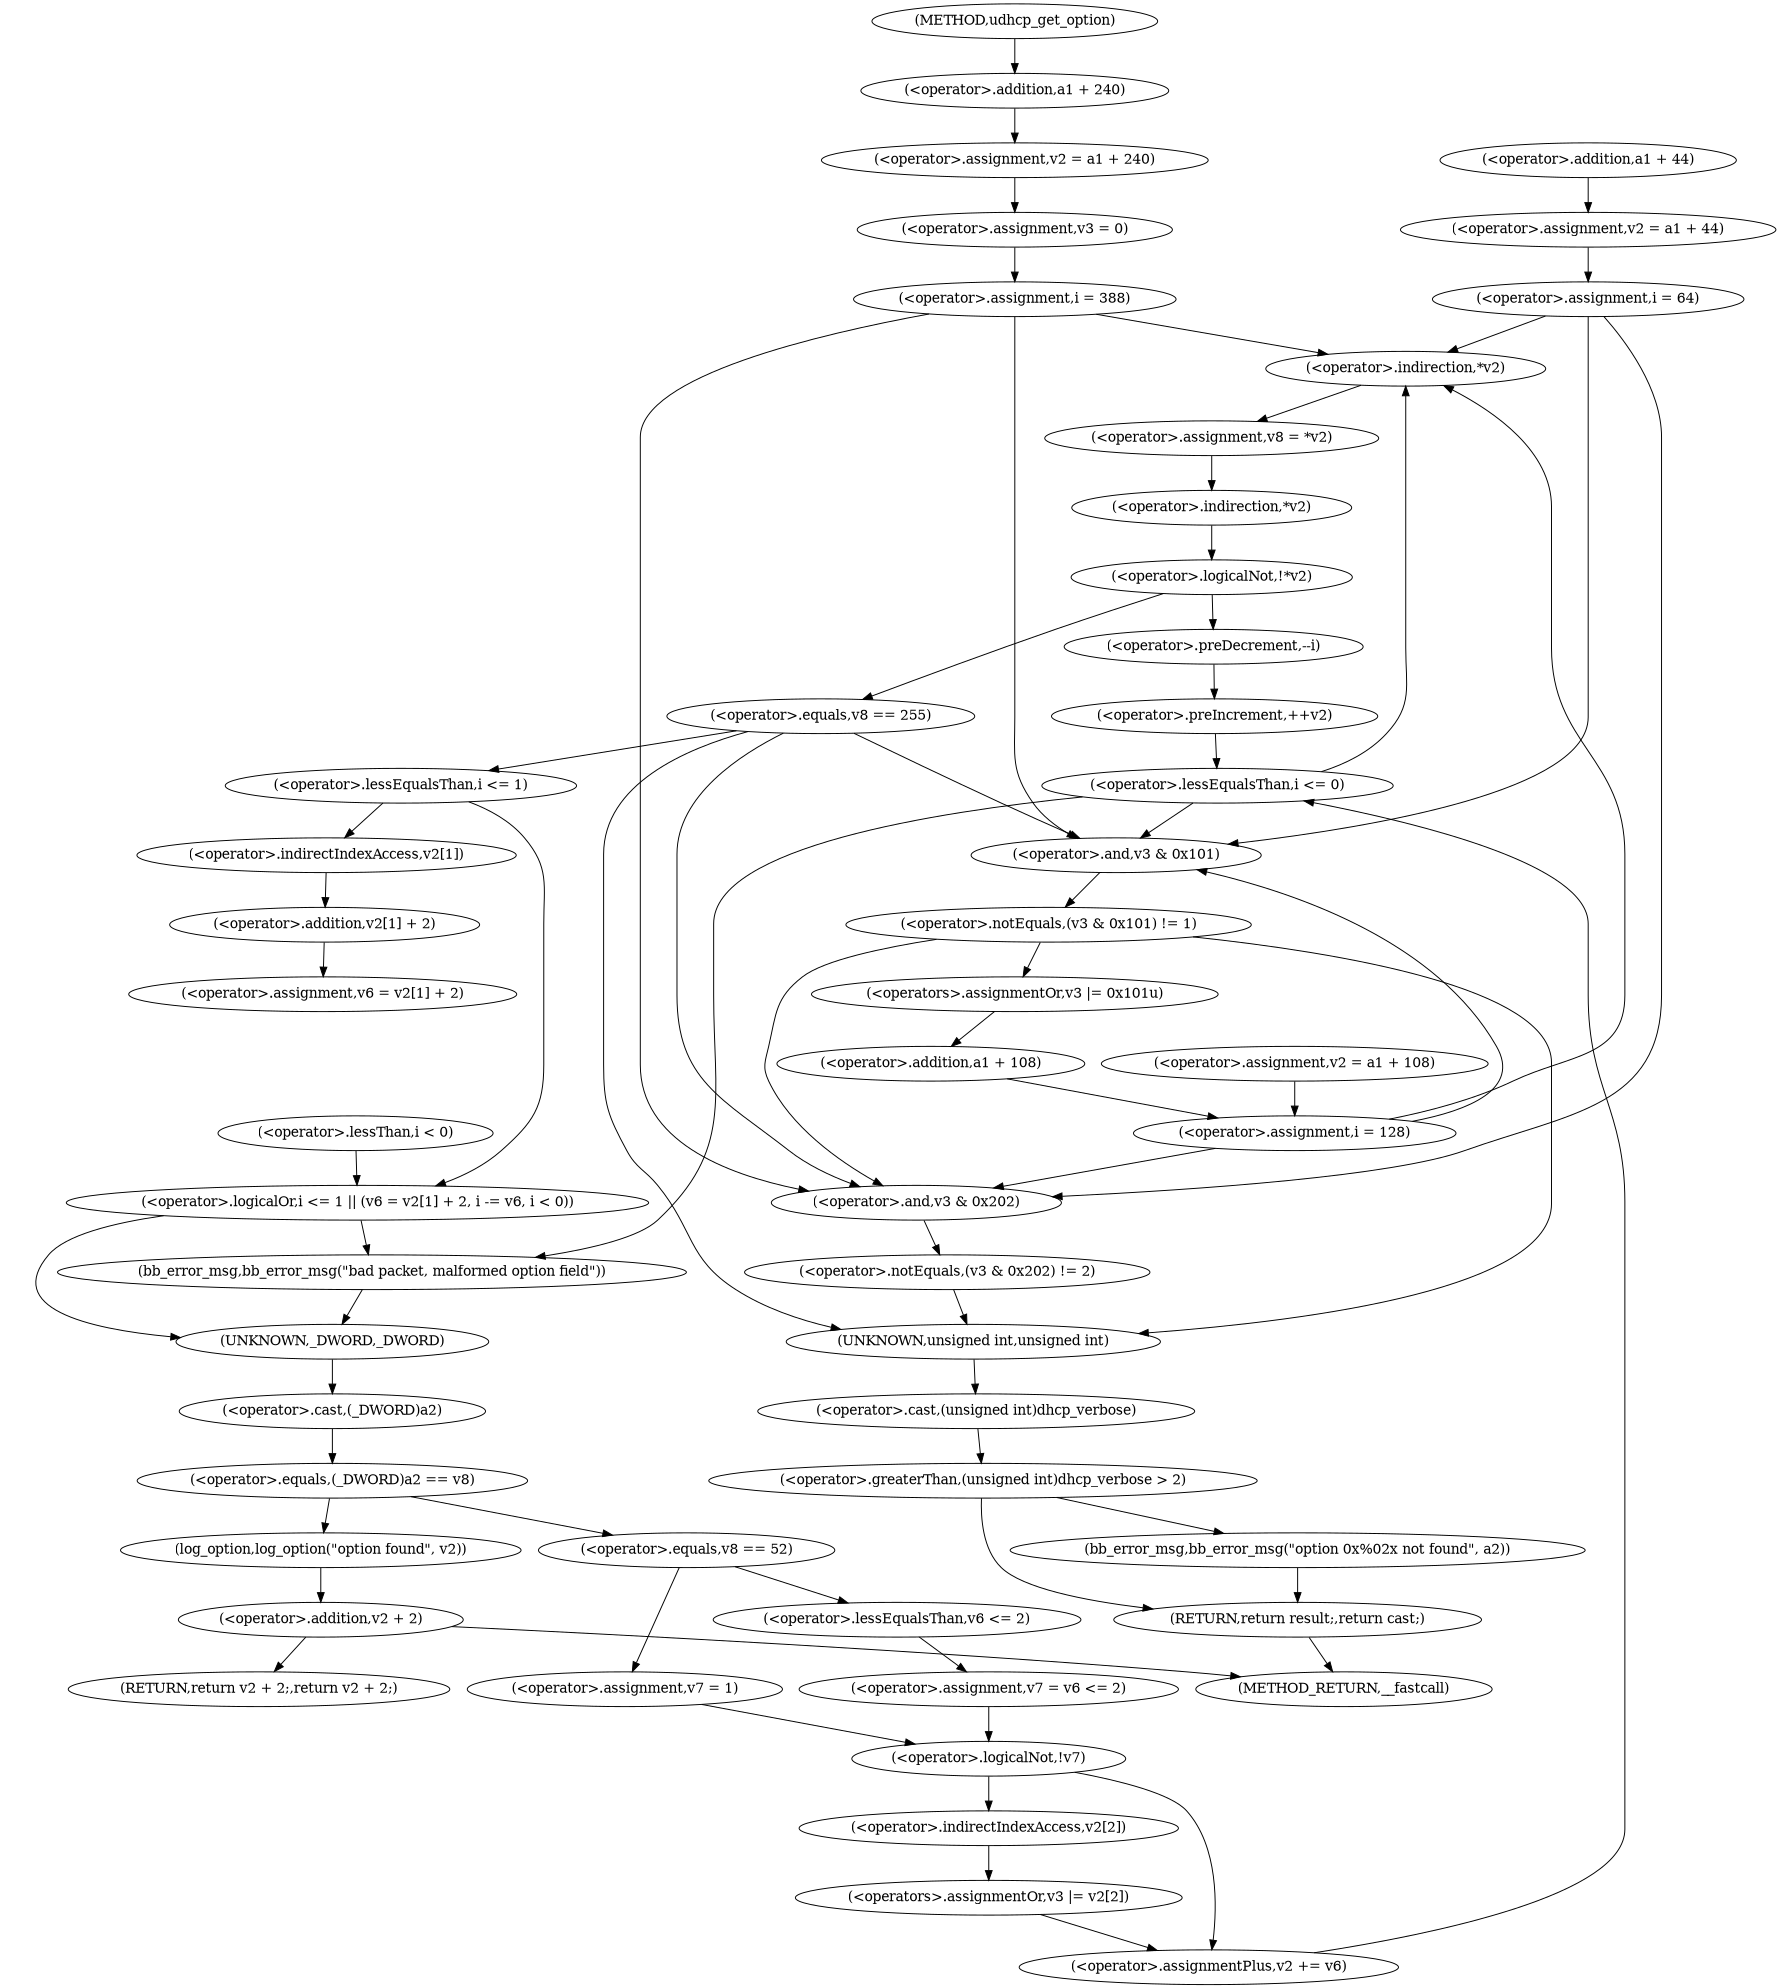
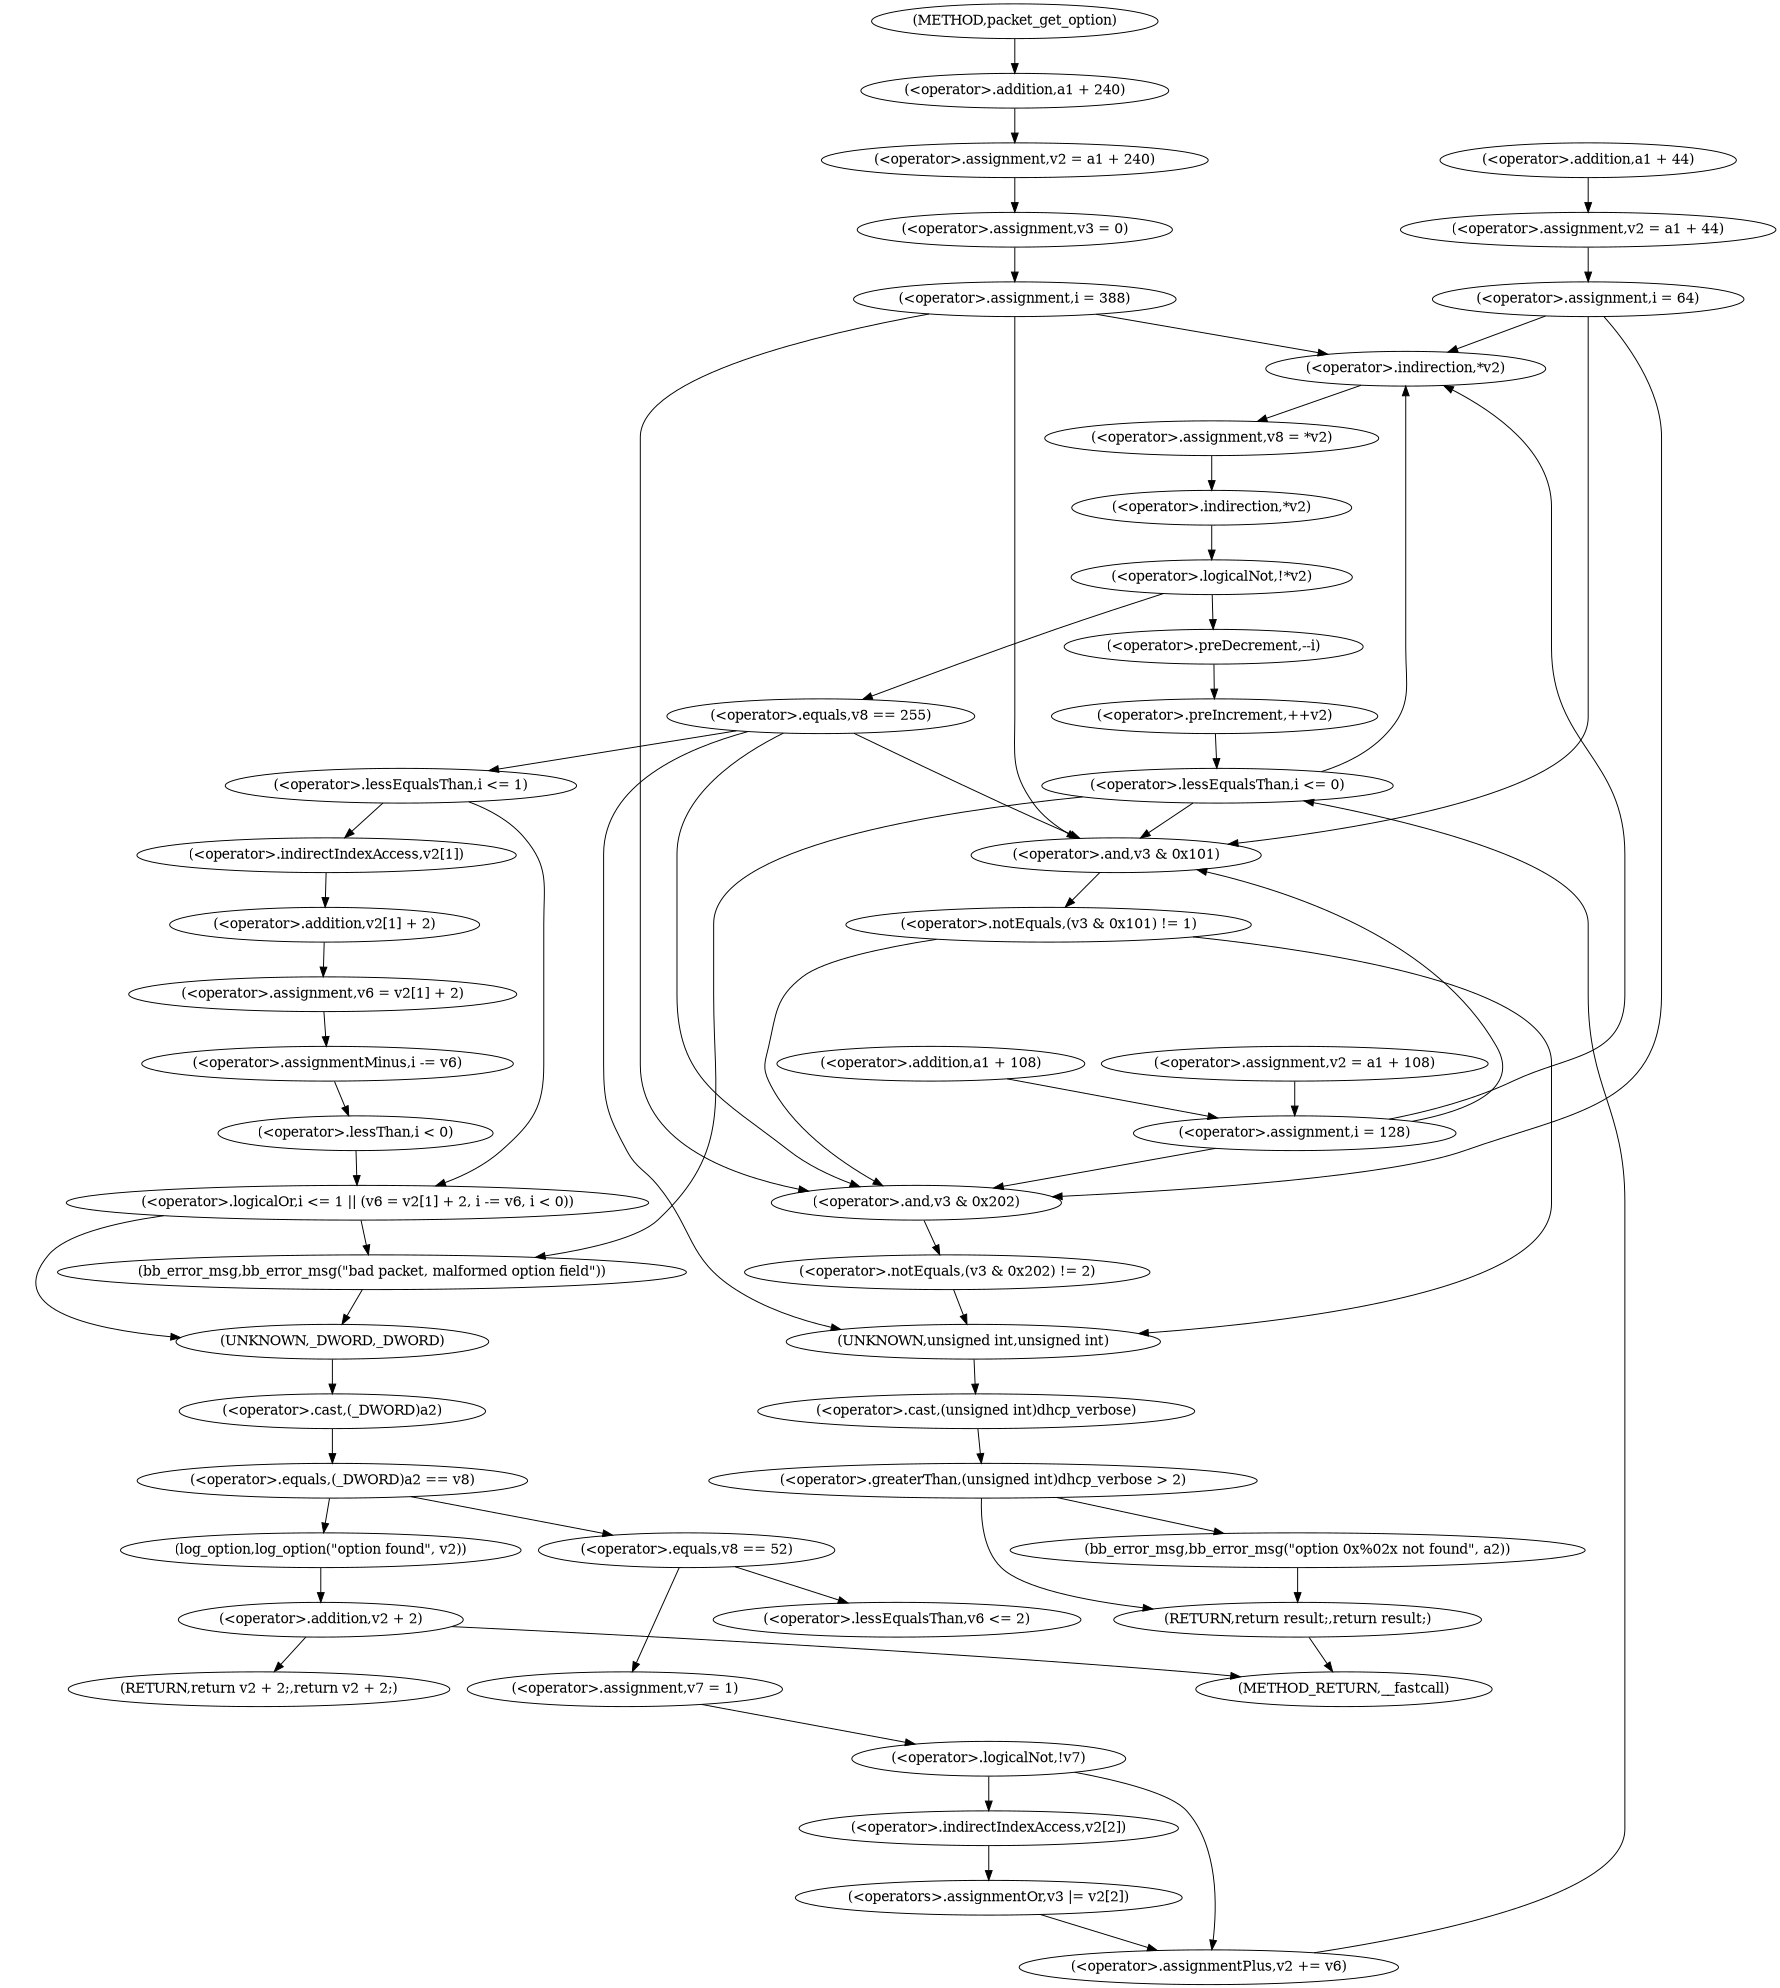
  digraph {
    n1 [label="(<operator>.assignment,v2 = a1 + 240)"]
    n2 [label="(<operator>.assignment,v3 = 0)"]
    n3 [label="(<operator>.assignment,i = 388)"]
    n4 [label="(<operator>.addition,a1 + 240)"]
    n5 [label="(<operator>.indirection,*v2)"]
    n6 [label="(<operator>.and,v3 & 0x101)"]
    n7 [label="(<operator>.and,v3 & 0x202)"]
    n8 [label="(<operator>.assignment,v8 = *v2)"]
    n9 [label="(<operator>.notEquals,(v3 & 0x101) != 1)"]
    n10 [label="(<operator>.notEquals,(v3 & 0x202) != 2)"]
    n11 [label="(<operator>.assignment,i = 64)"]
    n12 [label="(<operator>.indirection,*v2)"]
    n13 [label="(<operator>.logicalNot,!*v2)"]
    n14 [label="(<operator>.preDecrement,--i)"]
    n15 [label="(<operator>.equals,v8 == 255)"]
    n16 [label="(<operator>.preIncrement,++v2)"]
    n17 [label="(<operator>.lessEqualsThan,i <= 1)"]
    n18 [label="(UNKNOWN,unsigned int,unsigned int)"]
    n19 [label="(<operator>.lessEqualsThan,i <= 0)"]
    n20 [label="(bb_error_msg,bb_error_msg(\"bad packet, malformed option field\"))"]
    n21 [label="(<operator>.logicalOr,i <= 1 || (v6 = v2[1] + 2, i -= v6, i < 0))"]
    n22 [label="(<operator>.indirectIndexAccess,v2[1])"]
    n23 [label="(<operator>.cast,(unsigned int)dhcp_verbose)"]
    n24 [label="(UNKNOWN,_DWORD,_DWORD)"]
    n25 [label="(<operator>.cast,(_DWORD)a2)"]
    n26 [label="(<operator>.addition,v2[1] + 2)"]
    n27 [label="(<operator>.assignment,v6 = v2[1] + 2)"]
+   n28 [label="(<operator>.assignmentMinus,i -= v6)"]
    n29 [label="(<operator>.lessThan,i < 0)"]
    n30 [label="(<operator>.equals,(_DWORD)a2 == v8)"]
    n31 [label="(log_option,log_option(\"option found\", v2))"]
    n32 [label="(<operator>.equals,v8 == 52)"]
    n33 [label="(<operator>.addition,v2 + 2)"]
    n34 [label="(<operator>.lessEqualsThan,v6 <= 2)"]
    n35 [label="(<operator>.assignment,v7 = 1)"]
    n36 [label="(RETURN,return v2 + 2;,return v2 + 2;)"]
    n37 [label="(METHOD_RETURN,__fastcall)"]
-   n38 [label="(<operator>.assignment,v7 = v6 <= 2)"]
    n39 [label="(<operator>.logicalNot,!v7)"]
    n40 [label="(<operator>.indirectIndexAccess,v2[2])"]
    n41 [label="(<operator>.assignmentPlus,v2 += v6)"]
    n42 [label="(<operators>.assignmentOr,v3 |= v2[2])"]
-   n43 [label="(<operators>.assignmentOr,v3 |= 0x101u)"]
    n44 [label="(<operator>.addition,a1 + 108)"]
    n45 [label="(<operator>.assignment,i = 128)"]
    n46 [label="(<operator>.assignment,v2 = a1 + 108)"]
    n47 [label="(<operator>.addition,a1 + 44)"]
    n48 [label="(<operator>.assignment,v2 = a1 + 44)"]
    n49 [label="(<operator>.greaterThan,(unsigned int)dhcp_verbose > 2)"]
    n50 [label="(bb_error_msg,bb_error_msg(\"option 0x%02x not found\", a2))"]
-   n51 [label="(RETURN,return result;,return cast;)"]
-   n52 [label="(METHOD,udhcp_get_option)"]
+   n51 [label="(RETURN,return result;,return result;)"]
+   n52 [label="(METHOD,packet_get_option)"]
    n1 -> n2
    n2 -> n3
    n3 -> n5
    n3 -> n6
    n3 -> n7
    n4 -> n1
    n5 -> n8
    n6 -> n9
    n7 -> n10
    n8 -> n12
    n9 -> n7
    n9 -> n18
-   n9 -> n43
    n10 -> n18
    n11 -> n5
    n11 -> n6
    n11 -> n7
    n12 -> n13
    n13 -> n14
    n13 -> n15
    n14 -> n16
    n15 -> n6
    n15 -> n7
    n15 -> n17
    n15 -> n18
    n16 -> n19
    n17 -> n21
    n17 -> n22
    n18 -> n23
    n19 -> n5
    n19 -> n6
    n19 -> n20
    n20 -> n24
    n21 -> n20
    n21 -> n24
    n22 -> n26
    n23 -> n49
    n24 -> n25
    n25 -> n30
    n26 -> n27
+   n27 -> n28
+   n28 -> n29
    n29 -> n21
    n30 -> n31
    n30 -> n32
    n31 -> n33
    n32 -> n34
    n32 -> n35
    n33 -> n36
    n33 -> n37
-   n34 -> n38
    n35 -> n39
-   n38 -> n39
    n39 -> n40
    n39 -> n41
    n40 -> n42
    n41 -> n19
    n42 -> n41
-   n43 -> n44
    n44 -> n45
    n45 -> n5
    n45 -> n6
    n45 -> n7
    n46 -> n45
    n47 -> n48
    n48 -> n11
    n49 -> n50
    n49 -> n51
    n50 -> n51
    n51 -> n37
    n52 -> n4
  }
